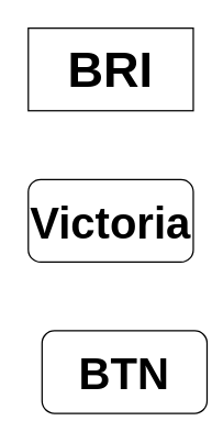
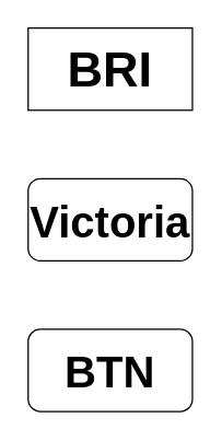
  <mxCell id="0" />
  <mxCell id="1" parent="0" />
  <mxCell id="2" value="BRI" style="whiteSpace=wrap;html=1;fontSize=36;fontStyle=1;rounded=0;" vertex="1" parent="1"><mxGeometry x="20" y="20" width="120" height="60" as="geometry" /></mxCell>
  <mxCell id="3" value="&lt;font style=&quot;font-size: 32px&quot;&gt;Victoria&lt;/font&gt;" style="rounded=1;whiteSpace=wrap;html=1;fontSize=36;fontStyle=1" vertex="1" parent="1"><mxGeometry x="20" y="130" width="120" height="60" as="geometry" /></mxCell>
- <mxCell id="4" value="&lt;font style=&quot;font-size: 32px&quot;&gt;BTN&lt;/font&gt;" style="rounded=1;whiteSpace=wrap;html=1;fontSize=36;fontStyle=1" vertex="1" parent="1"><mxGeometry x="30" y="240" width="120" height="60" as="geometry" /></mxCell>
+ <mxCell id="4" value="&lt;font style=&quot;font-size: 32px&quot;&gt;BTN&lt;/font&gt;" style="rounded=1;whiteSpace=wrap;html=1;fontSize=36;fontStyle=1" vertex="1" parent="1"><mxGeometry x="20" y="240" width="120" height="60" as="geometry" /></mxCell>
